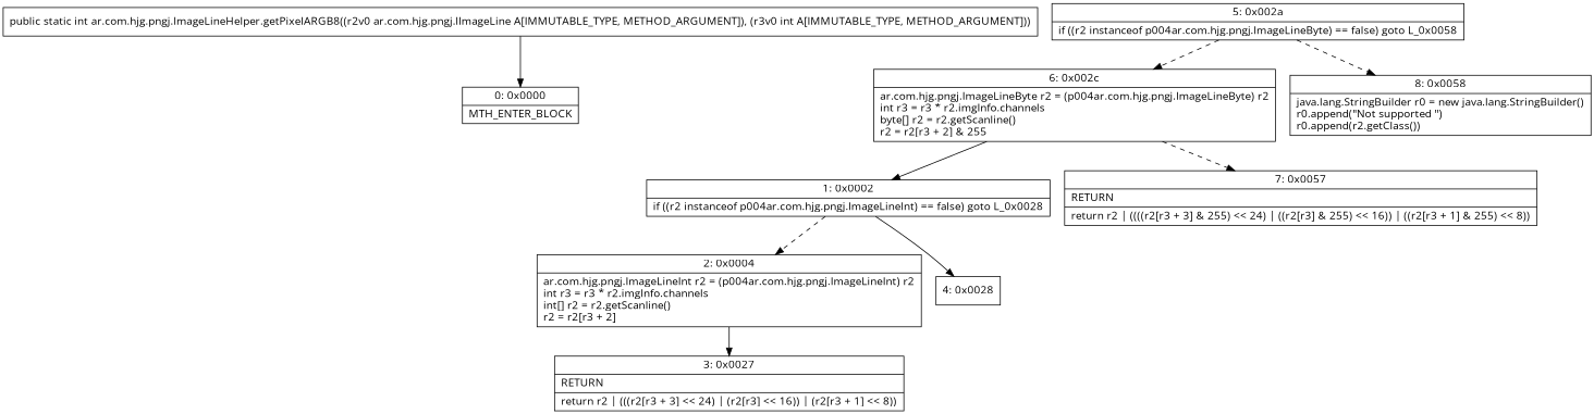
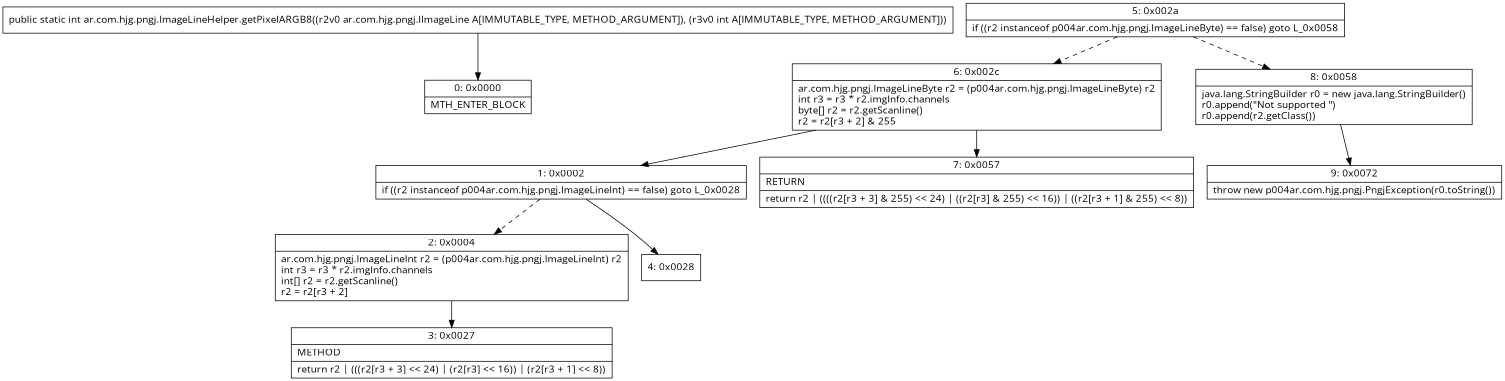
  digraph {
    fontname="Open Sans"
    node [fontname="Open Sans" shape=record]
    edge [fontname="Open Sans"]
    n1 [label="{0\:\ 0x0000|MTH_ENTER_BLOCK\l}"]
    n2 [label="{1\:\ 0x0002|if ((r2 instanceof p004ar.com.hjg.pngj.ImageLineInt) == false) goto L_0x0028\l}"]
    n3 [label="{2\:\ 0x0004|ar.com.hjg.pngj.ImageLineInt r2 = (p004ar.com.hjg.pngj.ImageLineInt) r2\lint r3 = r3 * r2.imgInfo.channels\lint[] r2 = r2.getScanline()\lr2 = r2[r3 + 2]\l}"]
    n4 [label="{4\:\ 0x0028}"]
-   n5 [label="{3\:\ 0x0027|RETURN\l|return r2 \| (((r2[r3 + 3] \<\< 24) \| (r2[r3] \<\< 16)) \| (r2[r3 + 1] \<\< 8))\l}"]
+   n5 [label="{3\:\ 0x0027|METHOD\l|return r2 \| (((r2[r3 + 3] \<\< 24) \| (r2[r3] \<\< 16)) \| (r2[r3 + 1] \<\< 8))\l}"]
    n6 [label="{5\:\ 0x002a|if ((r2 instanceof p004ar.com.hjg.pngj.ImageLineByte) == false) goto L_0x0058\l}"]
    n7 [label="{6\:\ 0x002c|ar.com.hjg.pngj.ImageLineByte r2 = (p004ar.com.hjg.pngj.ImageLineByte) r2\lint r3 = r3 * r2.imgInfo.channels\lbyte[] r2 = r2.getScanline()\lr2 = r2[r3 + 2] & 255\l}"]
    n8 [label="{8\:\ 0x0058|java.lang.StringBuilder r0 = new java.lang.StringBuilder()\lr0.append(\"Not supported \")\lr0.append(r2.getClass())\l}"]
    n9 [label="{7\:\ 0x0057|RETURN\l|return r2 \| ((((r2[r3 + 3] & 255) \<\< 24) \| ((r2[r3] & 255) \<\< 16)) \| ((r2[r3 + 1] & 255) \<\< 8))\l}"]
+   n10 [label="{9\:\ 0x0072|throw new p004ar.com.hjg.pngj.PngjException(r0.toString())\l}"]
    n11 [label="{public static int ar.com.hjg.pngj.ImageLineHelper.getPixelARGB8((r2v0 ar.com.hjg.pngj.IImageLine A[IMMUTABLE_TYPE, METHOD_ARGUMENT]), (r3v0 int A[IMMUTABLE_TYPE, METHOD_ARGUMENT])) }"]
    n2 -> n3 [style=dashed]
    n2 -> n4
    n3 -> n5
    n6 -> n7 [style=dashed]
    n6 -> n8 [style=dashed]
    n7 -> n2
-   n7 -> n9 [style=dashed]
+   n7 -> n9
+   n8 -> n10
    n11 -> n1
  }
